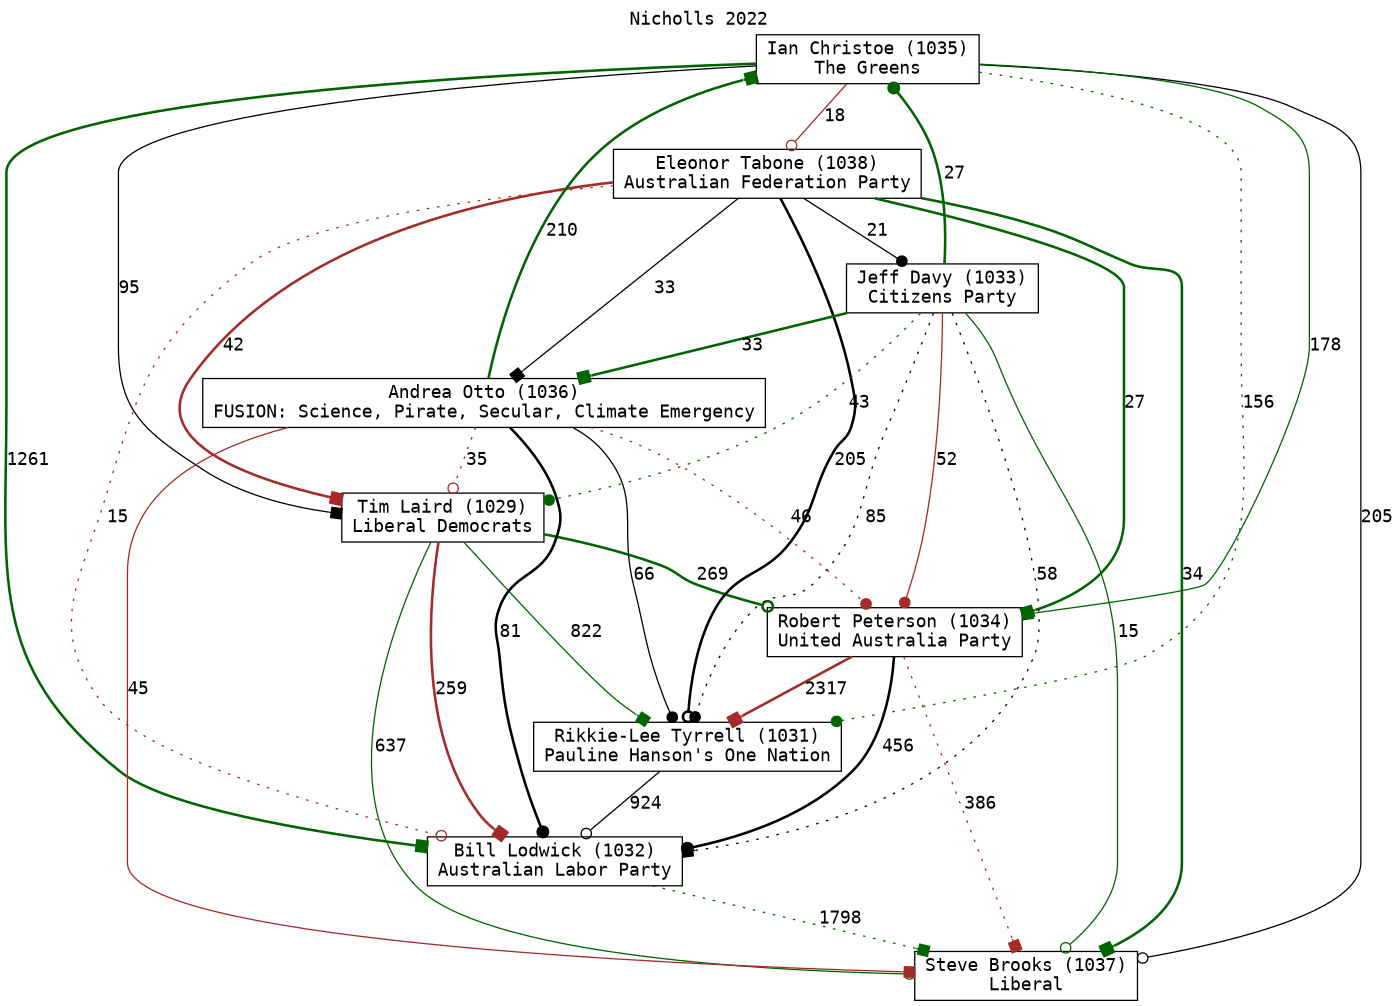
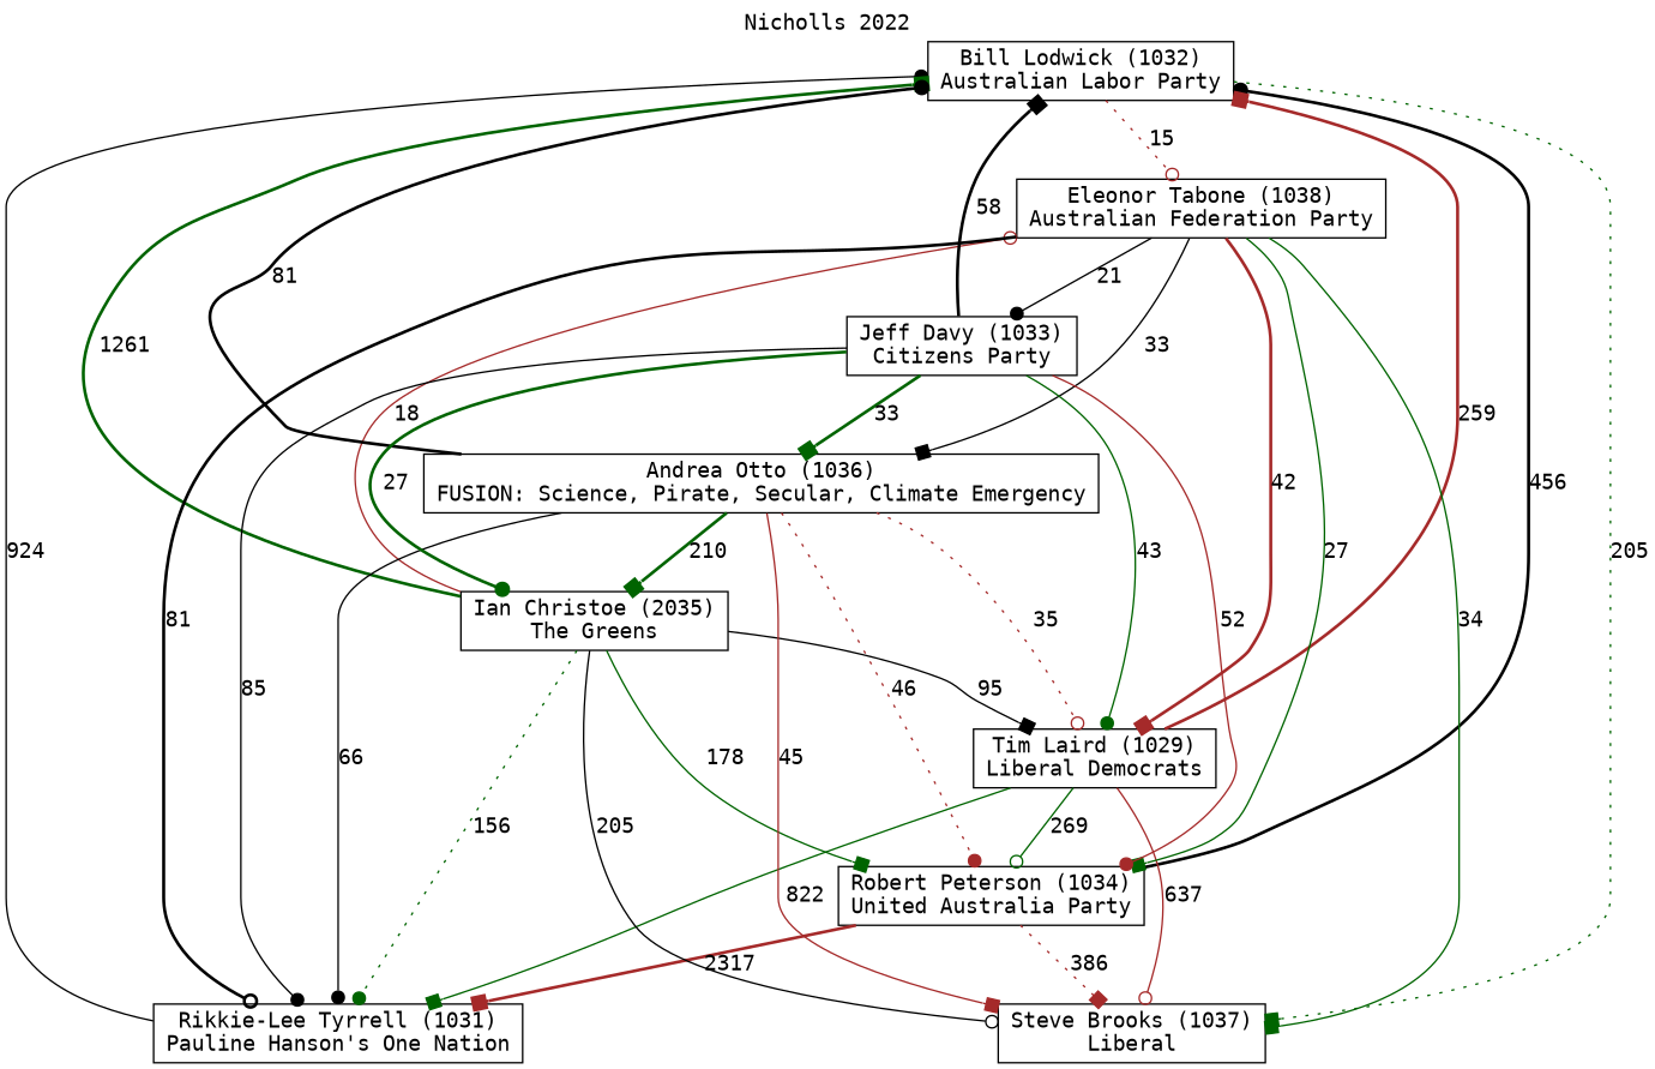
  digraph {
    fontname="DejaVu Sans Mono"
    label="Nicholls 2022"
    labelloc=t
    mclimit=10
    node [fontname="DejaVu Sans Mono" shape=box]
    edge [arrowhead=box color=darkgreen fontname="DejaVu Sans Mono" style=solid]
    n1 [label="Steve Brooks (1037)\nLiberal"]
    n2 [label="Bill Lodwick (1032)\nAustralian Labor Party"]
    n3 [label="Rikkie-Lee Tyrrell (1031)\nPauline Hanson's One Nation"]
    n4 [label="Robert Peterson (1034)\nUnited Australia Party"]
    n5 [label="Tim Laird (1029)\nLiberal Democrats"]
-   n6 [label="Ian Christoe (1035)\nThe Greens"]
+   n6 [label="Ian Christoe (2035)\nThe Greens"]
    n7 [label="Eleonor Tabone (1038)\nAustralian Federation Party"]
    n8 [label="Andrea Otto (1036)\nFUSION: Science, Pirate, Secular, Climate Emergency"]
    n9 [label="Jeff Davy (1033)\nCitizens Party"]
-   n2 -> n1 [label=1798 style=dotted]
-   n3 -> n2 [arrowhead=odot color=black label=924]
+   n2 -> n1 [label=205 style=dotted]
+   n3 -> n2 [arrowhead=dot color=black label=924]
    n4 -> n1 [color=brown label=386 style=dotted]
    n4 -> n2 [arrowhead=dot color=black label=456 style=bold]
    n4 -> n3 [color=brown label=2317 style=bold]
-   n5 -> n1 [arrowhead=odot label=637]
+   n5 -> n1 [arrowhead=odot color=brown label=637]
    n5 -> n2 [color=brown label=259 style=bold]
    n5 -> n3 [label=822]
-   n5 -> n4 [arrowhead=odot label=269 style=bold]
+   n5 -> n4 [arrowhead=odot label=269]
    n6 -> n1 [arrowhead=odot color=black label=205]
    n6 -> n2 [label=1261 style=bold]
    n6 -> n3 [arrowhead=dot label=156 style=dotted]
    n6 -> n4 [label=178]
    n6 -> n5 [color=black label=95]
    n6 -> n7 [arrowhead=odot color=brown label=18]
-   n7 -> n1 [label=34 style=bold]
-   n7 -> n2 [arrowhead=odot color=brown label=15 style=dotted]
-   n7 -> n3 [arrowhead=odot color=black label=205 style=bold]
-   n7 -> n4 [label=27 style=bold]
+   n7 -> n1 [label=34]
+   n2 -> n7 [arrowhead=odot color=brown label=15 style=dotted]
+   n7 -> n3 [arrowhead=odot color=black label=81 style=bold]
+   n7 -> n4 [label=27]
    n7 -> n5 [color=brown label=42 style=bold]
    n7 -> n8 [color=black label=33]
    n7 -> n9 [arrowhead=dot color=black label=21]
    n8 -> n1 [color=brown label=45]
    n8 -> n2 [arrowhead=dot color=black label=81 style=bold]
    n8 -> n3 [arrowhead=dot color=black label=66]
    n8 -> n4 [arrowhead=dot color=brown label=46 style=dotted]
    n8 -> n5 [arrowhead=odot color=brown label=35 style=dotted]
    n8 -> n6 [label=210 style=bold]
-   n9 -> n1 [arrowhead=odot label=15]
-   n9 -> n2 [color=black label=58 style=dotted]
-   n9 -> n3 [arrowhead=dot color=black label=85 style=dotted]
+   n9 -> n2 [color=black label=58 style=bold]
+   n9 -> n3 [arrowhead=dot color=black label=85]
    n9 -> n4 [arrowhead=dot color=brown label=52]
-   n9 -> n5 [arrowhead=dot label=43 style=dotted]
+   n9 -> n5 [arrowhead=dot label=43]
    n9 -> n6 [arrowhead=dot label=27 style=bold]
    n9 -> n8 [label=33 style=bold]
  }
